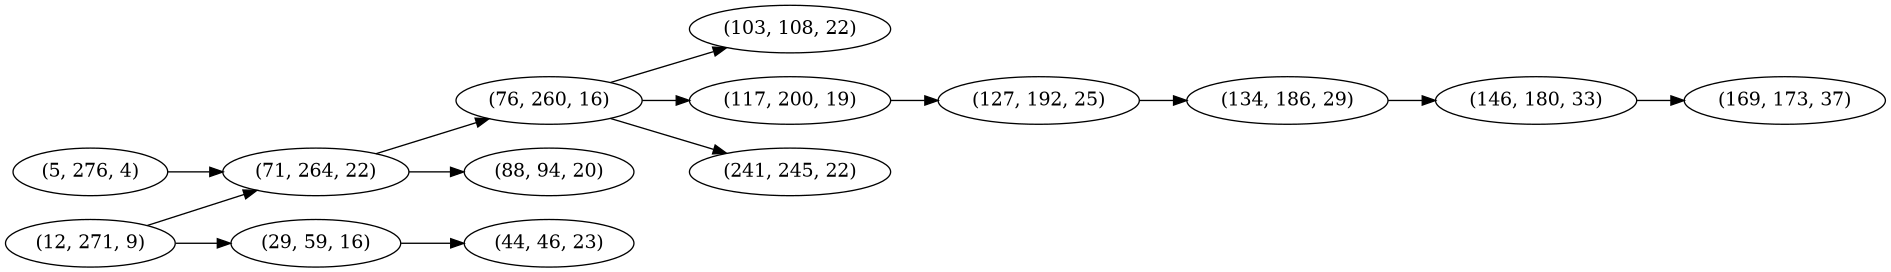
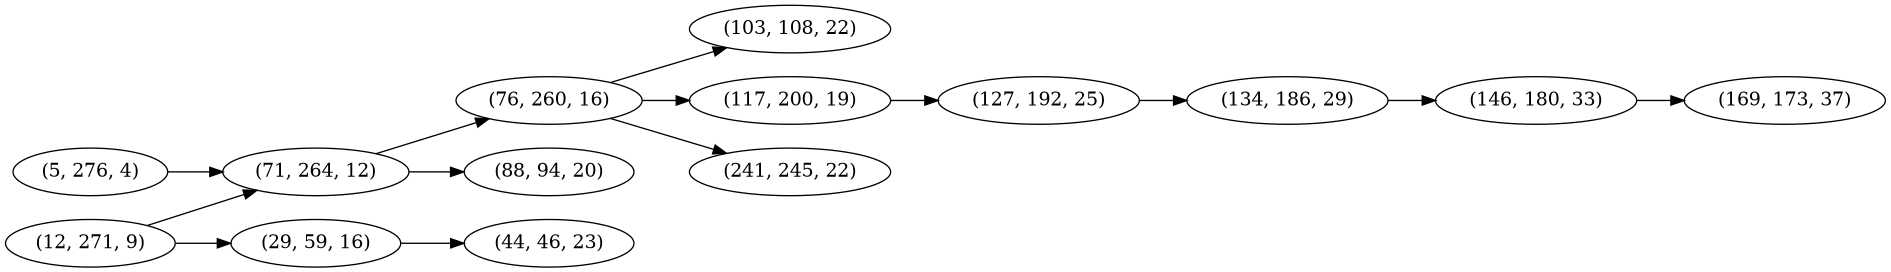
  digraph {
    rankdir=LR
    "(5, 276, 4)"
-   "(71, 264, 12)" [label="(71, 264, 22)"]
+   "(71, 264, 12)"
    "(12, 271, 9)"
    "(29, 59, 16)"
    "(44, 46, 23)"
    "(76, 260, 16)"
    "(88, 94, 20)"
    "(103, 108, 22)"
    "(117, 200, 19)"
    "(241, 245, 22)"
    "(127, 192, 25)"
    "(134, 186, 29)"
    "(146, 180, 33)"
    "(169, 173, 37)"
    "(5, 276, 4)" -> "(71, 264, 12)"
    "(71, 264, 12)" -> "(76, 260, 16)"
    "(71, 264, 12)" -> "(88, 94, 20)"
    "(12, 271, 9)" -> "(71, 264, 12)"
    "(12, 271, 9)" -> "(29, 59, 16)"
    "(29, 59, 16)" -> "(44, 46, 23)"
    "(76, 260, 16)" -> "(103, 108, 22)"
    "(76, 260, 16)" -> "(117, 200, 19)"
    "(76, 260, 16)" -> "(241, 245, 22)"
    "(117, 200, 19)" -> "(127, 192, 25)"
    "(127, 192, 25)" -> "(134, 186, 29)"
    "(134, 186, 29)" -> "(146, 180, 33)"
    "(146, 180, 33)" -> "(169, 173, 37)"
  }
